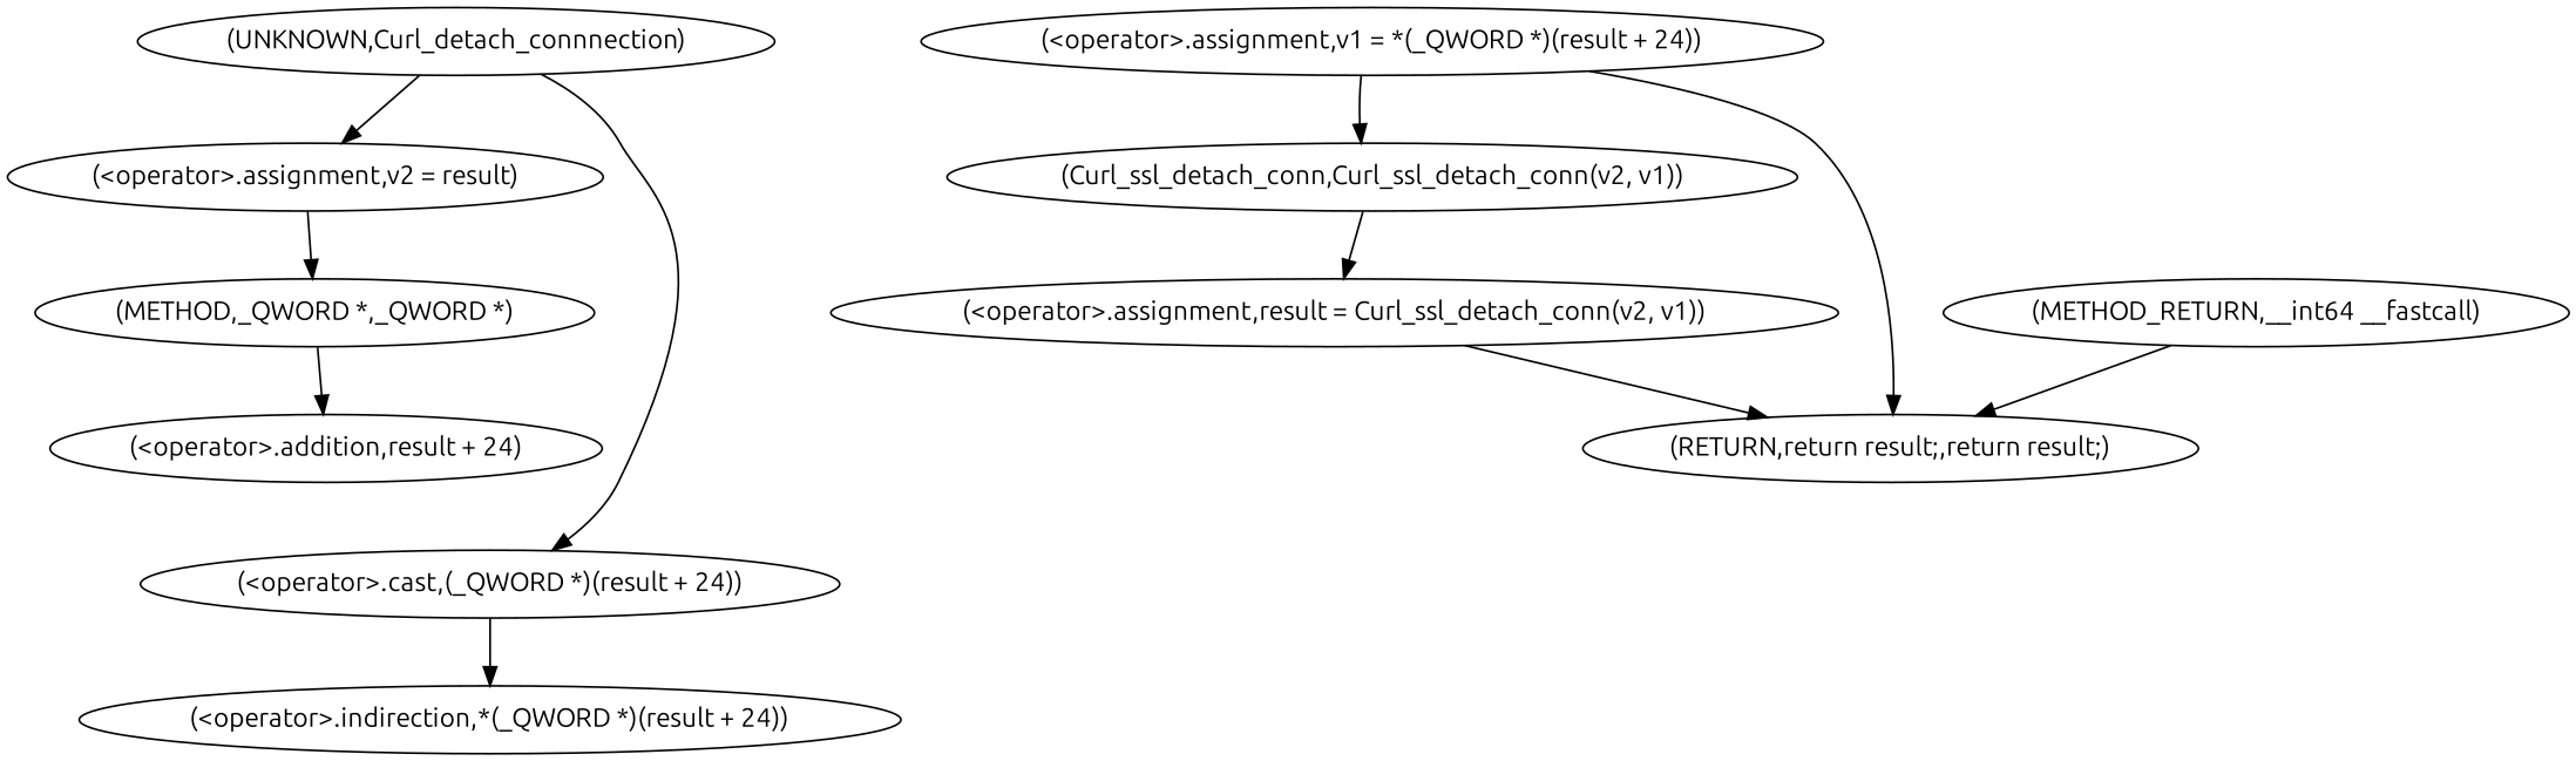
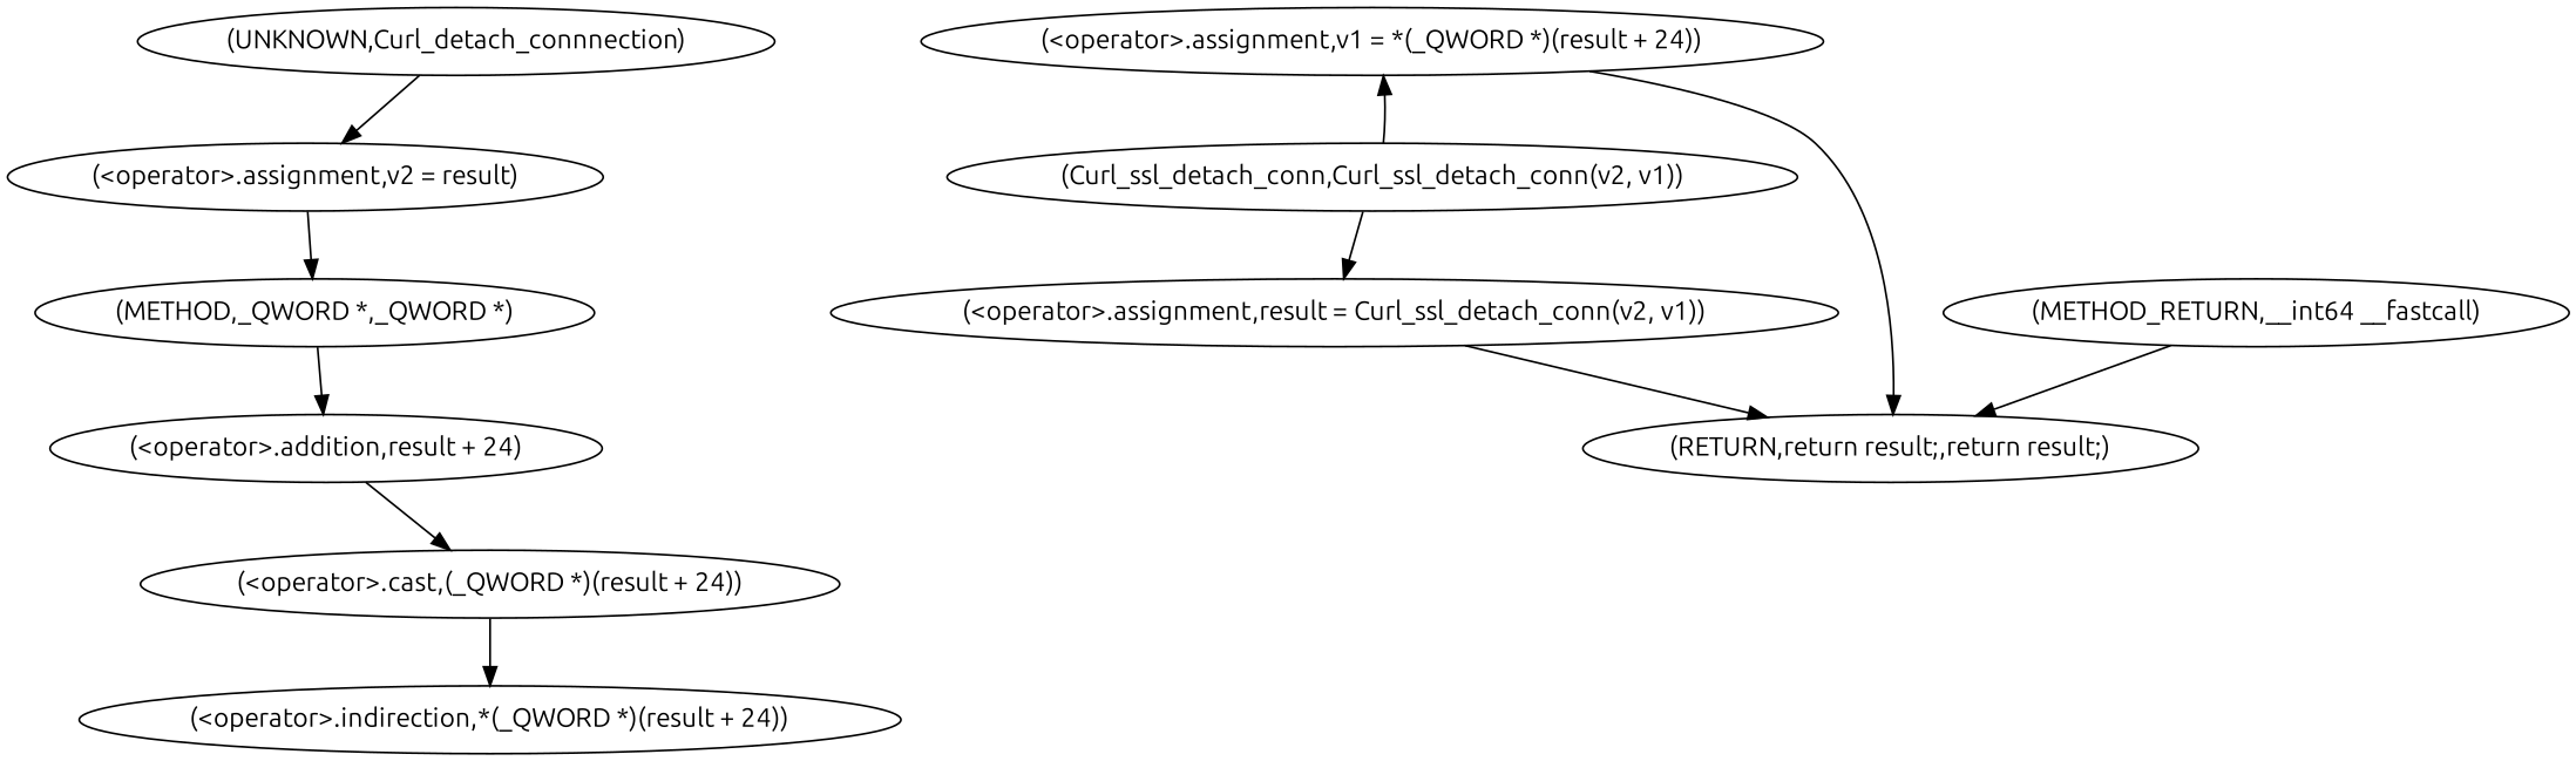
  digraph {
    fontname=Ubuntu
    node [fontname=Ubuntu]
    edge [fontname=Ubuntu]
    n1 [label="(<operator>.assignment,v2 = result)"]
    n2 [label="(METHOD,_QWORD *,_QWORD *)"]
    n3 [label="(<operator>.addition,result + 24)"]
    n4 [label="(<operator>.assignment,v1 = *(_QWORD *)(result + 24))"]
    n5 [label="(Curl_ssl_detach_conn,Curl_ssl_detach_conn(v2, v1))"]
    n6 [label="(RETURN,return result;,return result;)"]
    n7 [label="(<operator>.assignment,result = Curl_ssl_detach_conn(v2, v1))"]
    n8 [label="(<operator>.indirection,*(_QWORD *)(result + 24))"]
    n9 [label="(<operator>.cast,(_QWORD *)(result + 24))"]
    n10 [label="(METHOD_RETURN,__int64 __fastcall)"]
    n11 [label="(UNKNOWN,Curl_detach_connnection)"]
    n1 -> n2
    n2 -> n3
-   n11 -> n9
-   n4 -> n5
+   n3 -> n9
+   n5 -> n4
    n4 -> n6
    n5 -> n7
    n7 -> n6
    n9 -> n8
    n10 -> n6
    n11 -> n1
  }
